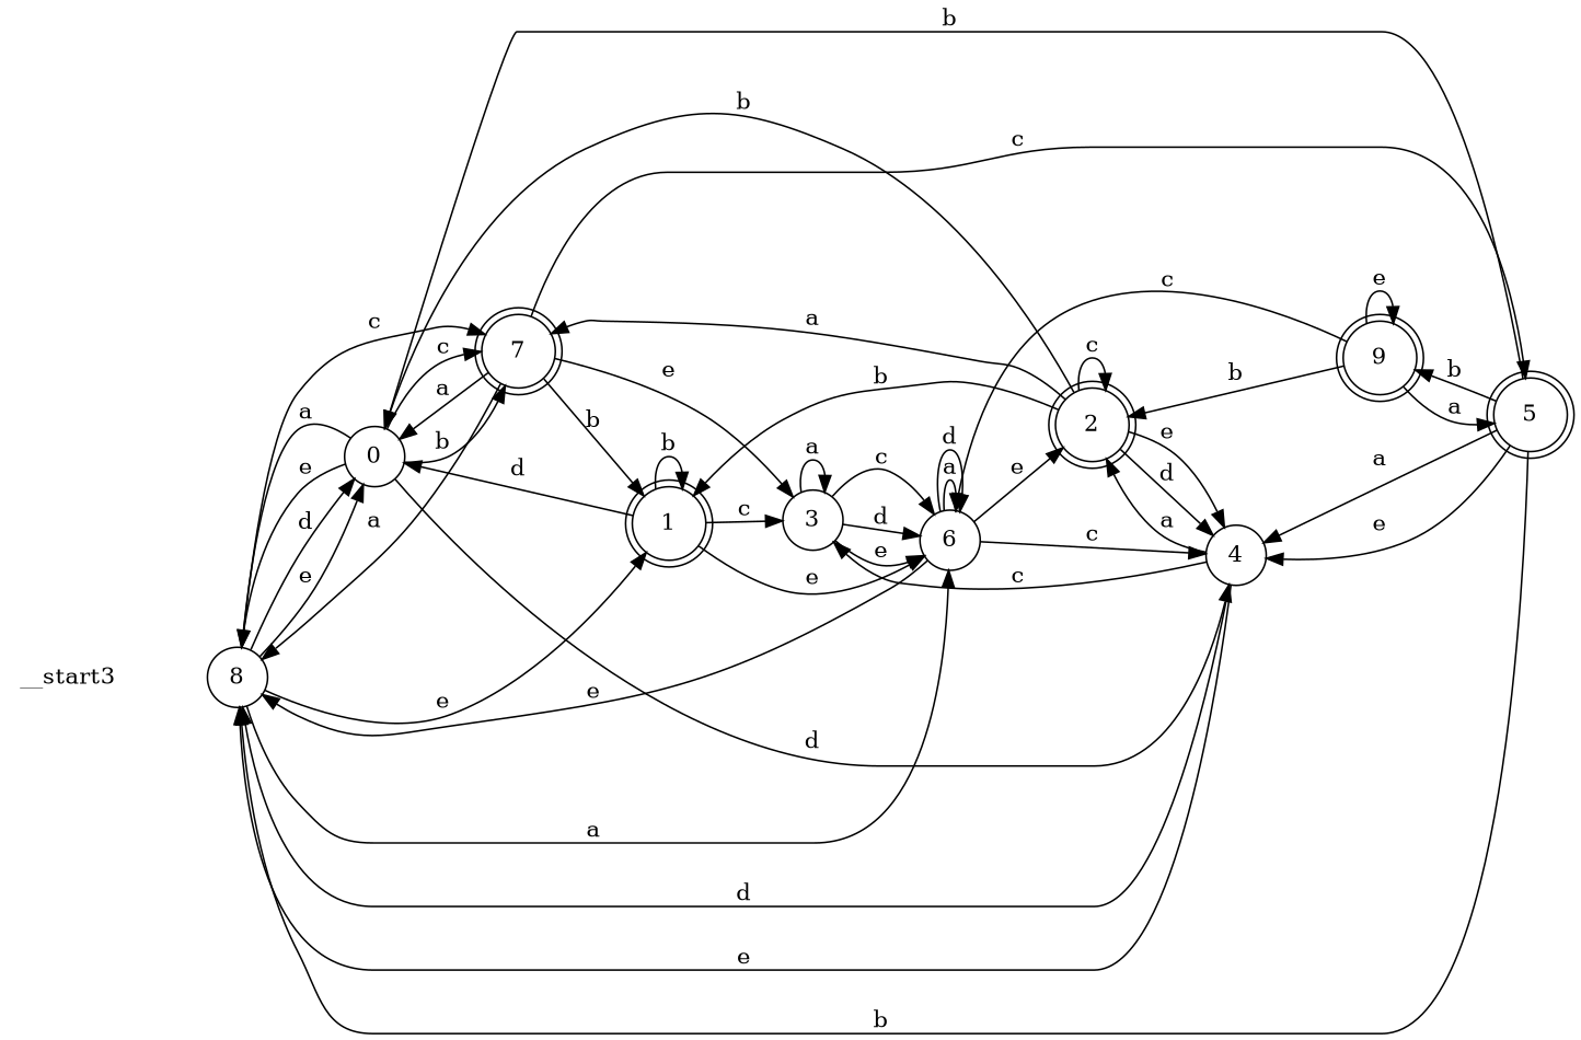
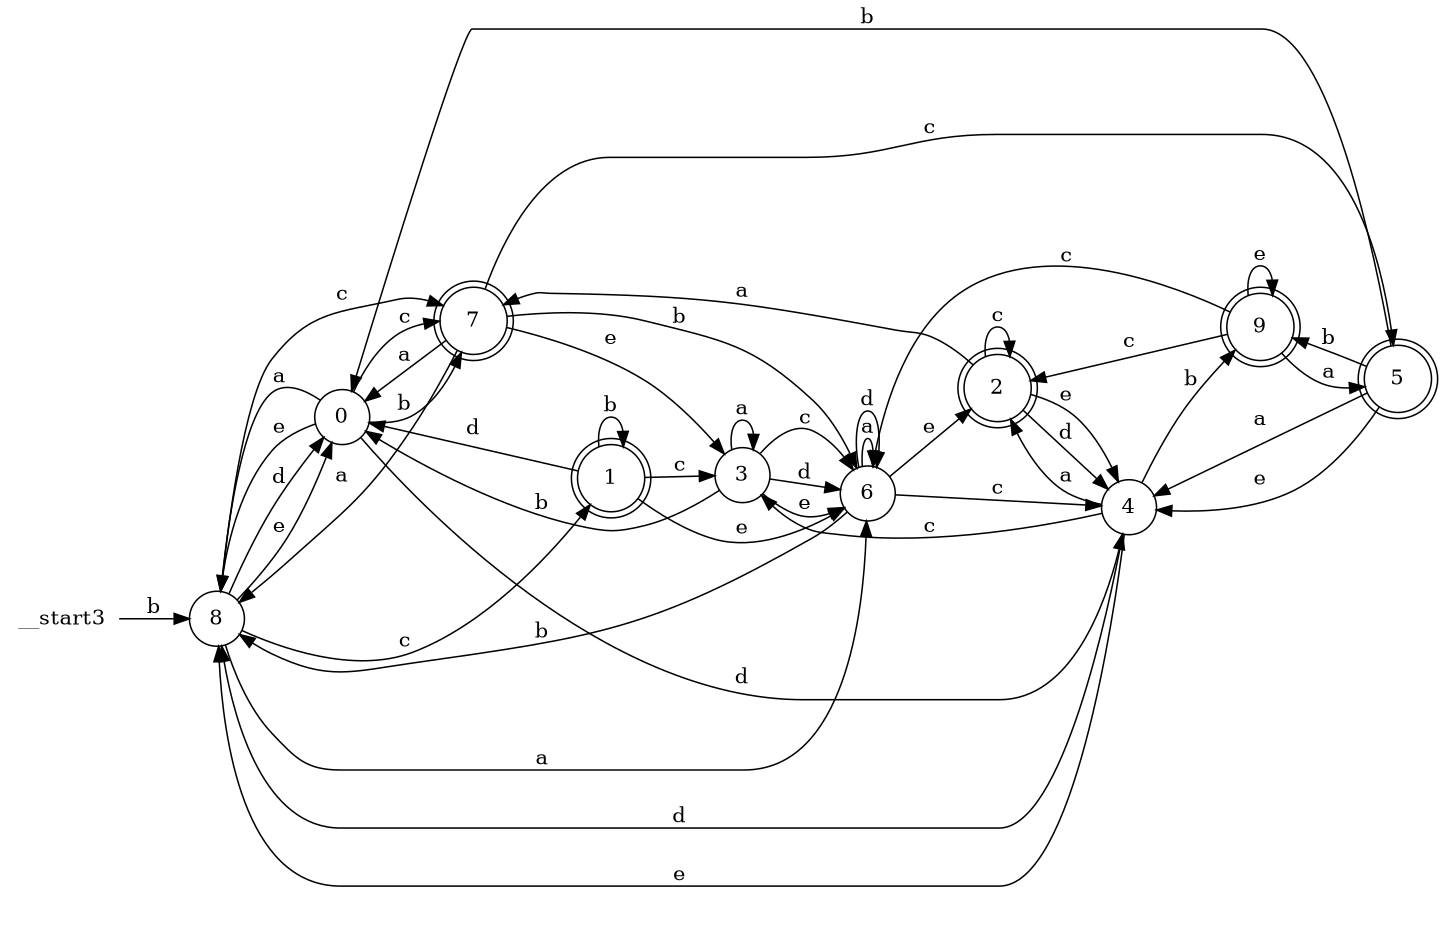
  digraph {
    rankdir=LR
    node [shape=circle color=black fillcolor=white style=filled]
    n1 [label=__start3 shape=none color="" fillcolor="" style=""]
    n2 [label=0]
    n3 [label=7 shape=doublecircle style="rounded,filled"]
    n4 [label=8]
    n5 [label=4]
    n6 [label=6]
    n7 [label=2 shape=doublecircle style="rounded,filled"]
    n8 [label=3]
    n9 [label=5 shape=doublecircle style="rounded,filled"]
    n10 [label=1 shape=doublecircle style="rounded,filled"]
    n11 [label=9 shape=doublecircle style="rounded,filled"]
    n2 -> n3 [label=b]
    n2 -> n3 [label=c]
    n2 -> n4 [label=a]
    n2 -> n4 [label=e]
    n2 -> n5 [label=d]
    n3 -> n2 [label=a]
    n3 -> n4 [label=a]
-   n3 -> n10 [label=b]
+   n3 -> n6 [label=b]
    n3 -> n8 [label=e]
    n3 -> n9 [label=c]
    n4 -> n2 [label=d]
    n4 -> n2 [label=e]
    n4 -> n3 [label=c]
    n4 -> n6 [label=a]
-   n4 -> n10 [label=e]
+   n4 -> n10 [label=c]
    n5 -> n4 [label=d]
    n5 -> n4 [label=e]
    n5 -> n7 [label=a]
    n5 -> n8 [label=c]
-   n6 -> n4 [label=e]
+   n5 -> n11 [label=b]
+   n6 -> n4 [label=b]
    n6 -> n5 [label=c]
    n6 -> n6 [label=a]
    n6 -> n6 [label=d]
    n6 -> n7 [label=e]
    n7 -> n3 [label=a]
    n7 -> n5 [label=d]
    n7 -> n5 [label=e]
    n7 -> n7 [label=c]
-   n7 -> n10 [label=b]
-   n7 -> n2 [label=b]
+   n8 -> n2 [label=b]
    n8 -> n6 [label=c]
    n8 -> n6 [label=d]
    n8 -> n6 [label=e]
    n8 -> n8 [label=a]
    n9 -> n2 [label=b]
-   n9 -> n4 [label=b]
+   n1 -> n4 [label=b]
    n9 -> n5 [label=a]
    n9 -> n5 [label=e]
    n9 -> n11 [label=b]
    n10 -> n2 [label=d]
    n10 -> n6 [label=e]
    n10 -> n8 [label=c]
    n10 -> n10 [label=b]
    n11 -> n6 [label=c]
-   n11 -> n7 [label=b]
+   n11 -> n7 [label=c]
    n11 -> n9 [label=a]
    n11 -> n11 [label=e]
  }
